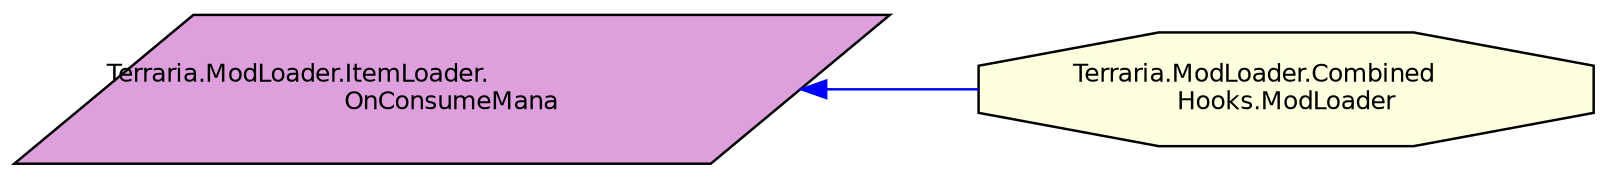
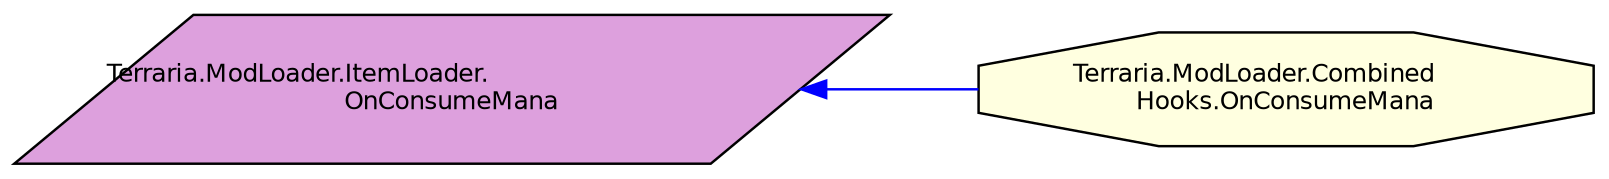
  digraph {
    rankdir=LR
    node [color=black fontname=Helvetica fontsize=10 style=filled]
    n1 [fillcolor=plum fontcolor=black height=0.2 label="Terraria.ModLoader.ItemLoader.\lOnConsumeMana" shape=parallelogram width=0.4]
-   n2 [fillcolor=lightyellow height=0.2 label="Terraria.ModLoader.Combined\lHooks.ModLoader" shape=octagon width=0.4]
+   n2 [fillcolor=lightyellow height=0.2 label="Terraria.ModLoader.Combined\lHooks.OnConsumeMana" shape=octagon width=0.4]
    n1 -> n2 [color=blue dir=back fontname=Helvetica fontsize=10 labelfontname=Helvetica labelfontsize=10 style=solid]
  }
